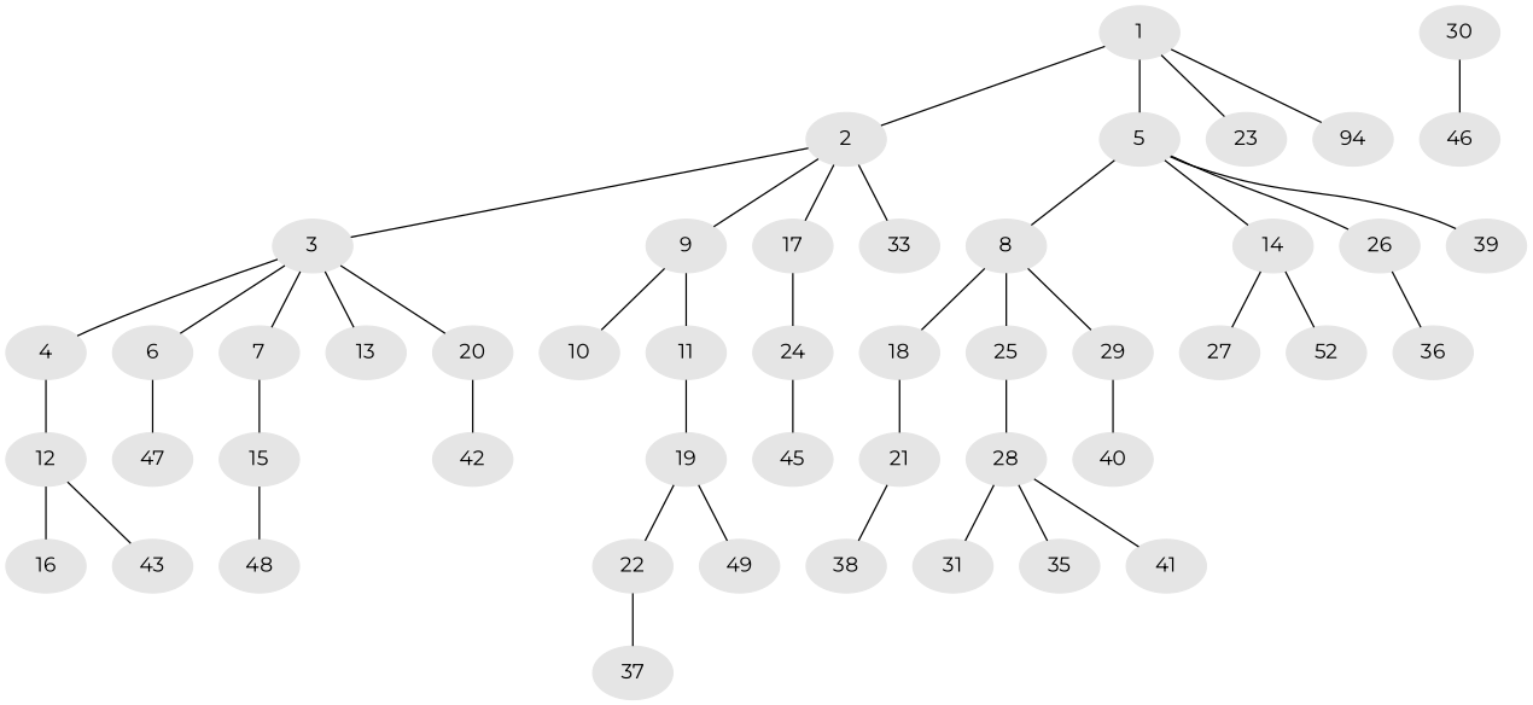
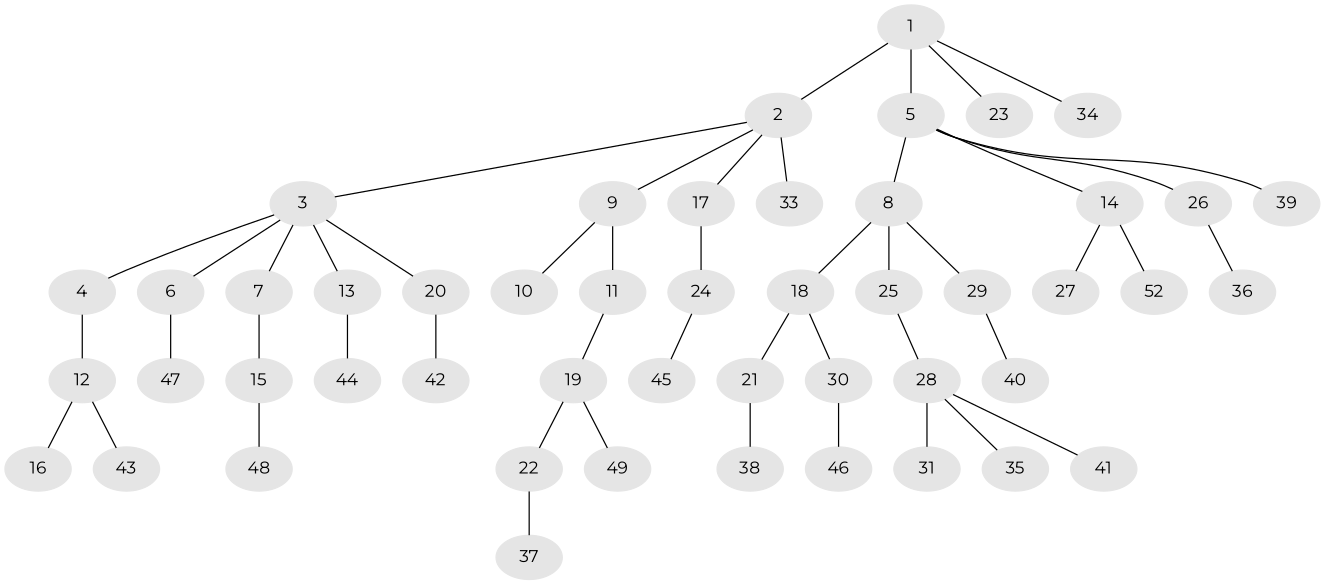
  graph {
    fontname=Montserrat
    node [color=gray90 fontname=Montserrat style=filled]
    edge [fontname=Montserrat weight=1.0]
    1
    2
    5
    23
-   34 [label=94]
+   34
    3
    9
    17
    33
    8
    14
    26
    39
    4
    6
    7
    13
    20
    10
    11
    24
    12
    47
    15
+   44
    42
    16
    43
    18
    25
    29
    27
    n33 [label=52]
    36
    48
    21
    30
    28
    40
    19
    22
    49
    45
    38
    46
    37
    31
    35
    41
    1 -- 2 [weight=2.0]
    1 -- 5
    1 -- 23
    1 -- 34
    2 -- 3
    2 -- 9
    2 -- 17
    2 -- 33
    5 -- 8
    5 -- 14
    5 -- 26
    5 -- 39
    3 -- 4
    3 -- 6
    3 -- 7
    3 -- 13
    3 -- 20
    9 -- 10
    9 -- 11
    17 -- 24
    8 -- 18
    8 -- 25 [weight=2.0]
    8 -- 29
    14 -- 27
    14 -- n33 [weight=3.0]
    26 -- 36
    4 -- 12
    6 -- 47
    7 -- 15
+   13 -- 44
    20 -- 42
    11 -- 19
    24 -- 45
    12 -- 16
    12 -- 43
    15 -- 48
    18 -- 21
+   18 -- 30
    25 -- 28
    29 -- 40
    21 -- 38
    30 -- 46
    28 -- 31
    28 -- 35
    28 -- 41
    19 -- 22
    19 -- 49
    22 -- 37
  }
